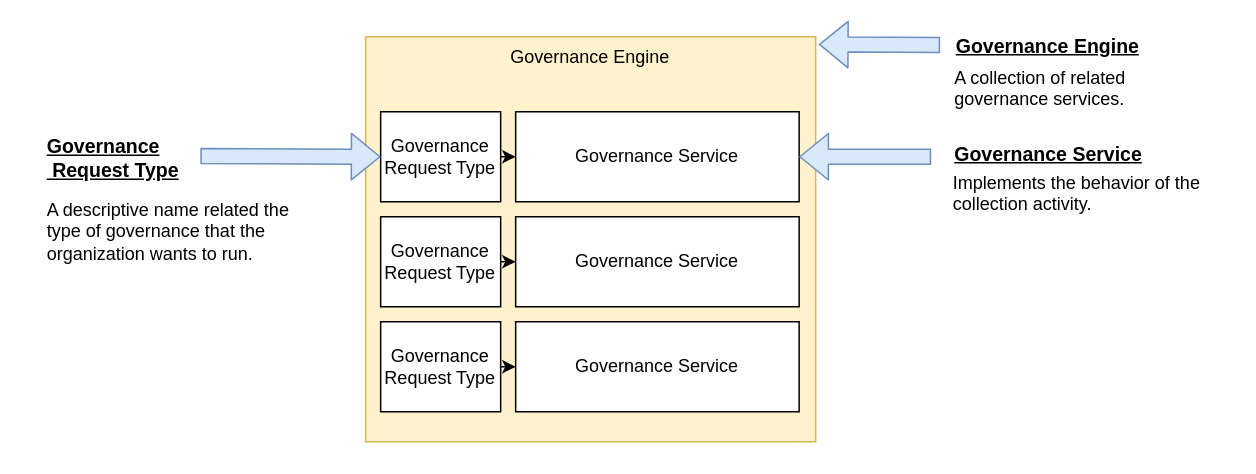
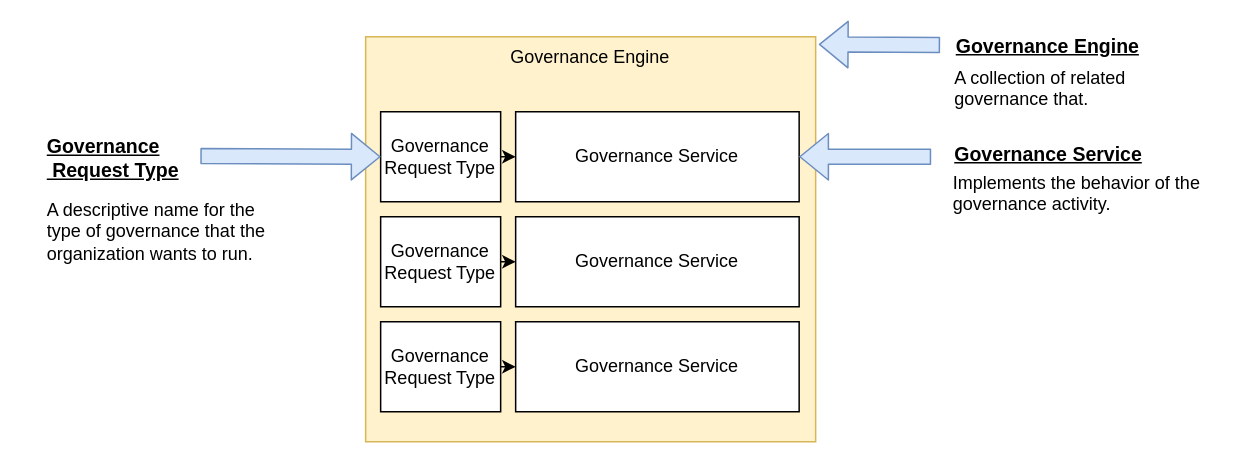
  <mxCell id="0" />
  <mxCell id="1" parent="0" />
  <mxCell id="2" value="Governance Engine" style="rounded=0;whiteSpace=wrap;html=1;verticalAlign=top;fillColor=#fff2cc;strokeColor=#d6b656;" parent="1" vertex="1"><mxGeometry x="243.1" y="24" width="300" height="270" as="geometry" /></mxCell>
  <mxCell id="3" value="Governance Service" style="rounded=0;whiteSpace=wrap;html=1;" parent="1" vertex="1"><mxGeometry x="343.1" y="74" width="189" height="60" as="geometry" /></mxCell>
- <mxCell id="4" value="A collection of related&lt;br&gt;governance services." style="text;html=1;resizable=0;points=[];autosize=1;align=left;verticalAlign=top;spacingTop=0;spacingLeft=9;" parent="1" vertex="1"><mxGeometry x="625.1" y="38" width="140" height="30" as="geometry" /></mxCell>
- <mxCell id="5" value="Implements the behavior of the&lt;br&gt;collection activity.&amp;nbsp;" style="text;html=1;resizable=0;points=[];autosize=1;align=left;verticalAlign=top;spacingTop=0;spacingLeft=9;" parent="1" vertex="1"><mxGeometry x="624.1" y="108" width="190" height="30" as="geometry" /></mxCell>
+ <mxCell id="4" value="A collection of related&lt;br&gt;governance that." style="text;html=1;resizable=0;points=[];autosize=1;align=left;verticalAlign=top;spacingTop=0;spacingLeft=9;" parent="1" vertex="1"><mxGeometry x="625.1" y="38" width="140" height="30" as="geometry" /></mxCell>
+ <mxCell id="5" value="Implements the behavior of the&lt;br&gt;governance activity.&amp;nbsp;" style="text;html=1;resizable=0;points=[];autosize=1;align=left;verticalAlign=top;spacingTop=0;spacingLeft=9;" parent="1" vertex="1"><mxGeometry x="624.1" y="108" width="190" height="30" as="geometry" /></mxCell>
  <mxCell id="6" value="" style="shape=flexArrow;endArrow=classic;html=1;fillColor=#dae8fc;fontSize=13;strokeColor=#6c8ebf;entryX=1.007;entryY=0.019;entryDx=0;entryDy=0;entryPerimeter=0;" parent="1" source="8" target="2" edge="1"><mxGeometry width="50" height="50" relative="1" as="geometry"><mxPoint x="625.1" y="32" as="sourcePoint" /><mxPoint x="565.1" y="29" as="targetPoint" /></mxGeometry></mxCell>
  <mxCell id="7" value="" style="shape=flexArrow;endArrow=classic;html=1;fillColor=#dae8fc;fontSize=13;entryX=1;entryY=0.5;entryDx=0;entryDy=0;exitX=-0.033;exitY=0.6;exitDx=0;exitDy=0;exitPerimeter=0;strokeColor=#6c8ebf;" parent="1" source="9" target="3" edge="1"><mxGeometry width="50" height="50" relative="1" as="geometry"><mxPoint x="672.1" y="173.5" as="sourcePoint" /><mxPoint x="533.1" y="173.5" as="targetPoint" /></mxGeometry></mxCell>
  <mxCell id="8" value="Governance Engine" style="text;html=1;resizable=0;points=[];autosize=1;align=left;verticalAlign=top;spacingTop=-4;fontSize=13;fontStyle=5;spacingLeft=9;" parent="1" vertex="1"><mxGeometry x="626.1" y="20" width="150" height="20" as="geometry" /></mxCell>
  <mxCell id="9" value="Governance Service" style="text;html=1;resizable=0;points=[];autosize=1;align=left;verticalAlign=top;spacingTop=-4;fontSize=13;fontStyle=5;spacingLeft=9;" parent="1" vertex="1"><mxGeometry x="625.1" y="92" width="150" height="20" as="geometry" /></mxCell>
  <mxCell id="10" style="edgeStyle=orthogonalEdgeStyle;rounded=0;orthogonalLoop=1;jettySize=auto;html=1;exitX=1;exitY=0.5;exitDx=0;exitDy=0;entryX=0;entryY=0.5;entryDx=0;entryDy=0;startArrow=none;startFill=0;endArrow=classic;endFill=1;fontColor=#000000;" parent="1" source="11" target="3" edge="1"><mxGeometry relative="1" as="geometry" /></mxCell>
  <mxCell id="11" value="Governance&lt;br&gt;Request Type" style="rounded=0;whiteSpace=wrap;html=1;align=center;" parent="1" vertex="1"><mxGeometry x="253.1" y="74" width="80" height="60" as="geometry" /></mxCell>
- <mxCell id="12" value="A descriptive name related the&lt;br&gt;type of governance that the &lt;br&gt;organization wants to run." style="text;html=1;resizable=0;points=[];autosize=1;align=left;verticalAlign=top;spacingTop=0;spacingLeft=9;" parent="1" vertex="1"><mxGeometry x="20" y="126" width="170" height="50" as="geometry" /></mxCell>
+ <mxCell id="12" value="A descriptive name for the&lt;br&gt;type of governance that the &lt;br&gt;organization wants to run." style="text;html=1;resizable=0;points=[];autosize=1;align=left;verticalAlign=top;spacingTop=0;spacingLeft=9;" parent="1" vertex="1"><mxGeometry x="20" y="126" width="170" height="50" as="geometry" /></mxCell>
  <mxCell id="13" value="" style="shape=flexArrow;endArrow=classic;html=1;fillColor=#dae8fc;fontSize=13;strokeColor=#6c8ebf;exitX=1.026;exitY=0.55;exitDx=0;exitDy=0;exitPerimeter=0;entryX=0;entryY=0.5;entryDx=0;entryDy=0;" parent="1" source="14" target="11" edge="1"><mxGeometry width="50" height="50" relative="1" as="geometry"><mxPoint x="10" y="71" as="sourcePoint" /><mxPoint x="-116.9" y="73.98" as="targetPoint" /></mxGeometry></mxCell>
  <mxCell id="14" value="Governance&lt;br&gt;&amp;nbsp;Request Type" style="text;html=1;resizable=0;points=[];autosize=1;align=left;verticalAlign=top;spacingTop=-4;fontSize=13;fontStyle=5;spacingLeft=9;" parent="1" vertex="1"><mxGeometry x="20" y="87" width="110" height="30" as="geometry" /></mxCell>
  <mxCell id="15" value="Governance Service" style="rounded=0;whiteSpace=wrap;html=1;" parent="1" vertex="1"><mxGeometry x="343.1" y="144" width="189" height="60" as="geometry" /></mxCell>
  <mxCell id="16" style="edgeStyle=orthogonalEdgeStyle;rounded=0;orthogonalLoop=1;jettySize=auto;html=1;exitX=1;exitY=0.5;exitDx=0;exitDy=0;entryX=0;entryY=0.5;entryDx=0;entryDy=0;startArrow=none;startFill=0;endArrow=classic;endFill=1;fontColor=#000000;" parent="1" source="17" target="15" edge="1"><mxGeometry relative="1" as="geometry" /></mxCell>
  <mxCell id="17" value="Governance&lt;br&gt;Request Type" style="rounded=0;whiteSpace=wrap;html=1;align=center;" parent="1" vertex="1"><mxGeometry x="253.1" y="144" width="80" height="60" as="geometry" /></mxCell>
  <mxCell id="18" value="Governance Service" style="rounded=0;whiteSpace=wrap;html=1;" parent="1" vertex="1"><mxGeometry x="343.1" y="214" width="189" height="60" as="geometry" /></mxCell>
  <mxCell id="19" style="edgeStyle=orthogonalEdgeStyle;rounded=0;orthogonalLoop=1;jettySize=auto;html=1;exitX=1;exitY=0.5;exitDx=0;exitDy=0;entryX=0;entryY=0.5;entryDx=0;entryDy=0;startArrow=none;startFill=0;endArrow=classic;endFill=1;fontColor=#000000;" parent="1" source="20" target="18" edge="1"><mxGeometry relative="1" as="geometry" /></mxCell>
  <mxCell id="20" value="Governance&lt;br&gt;Request Type" style="rounded=0;whiteSpace=wrap;html=1;align=center;" parent="1" vertex="1"><mxGeometry x="253.1" y="214" width="80" height="60" as="geometry" /></mxCell>
